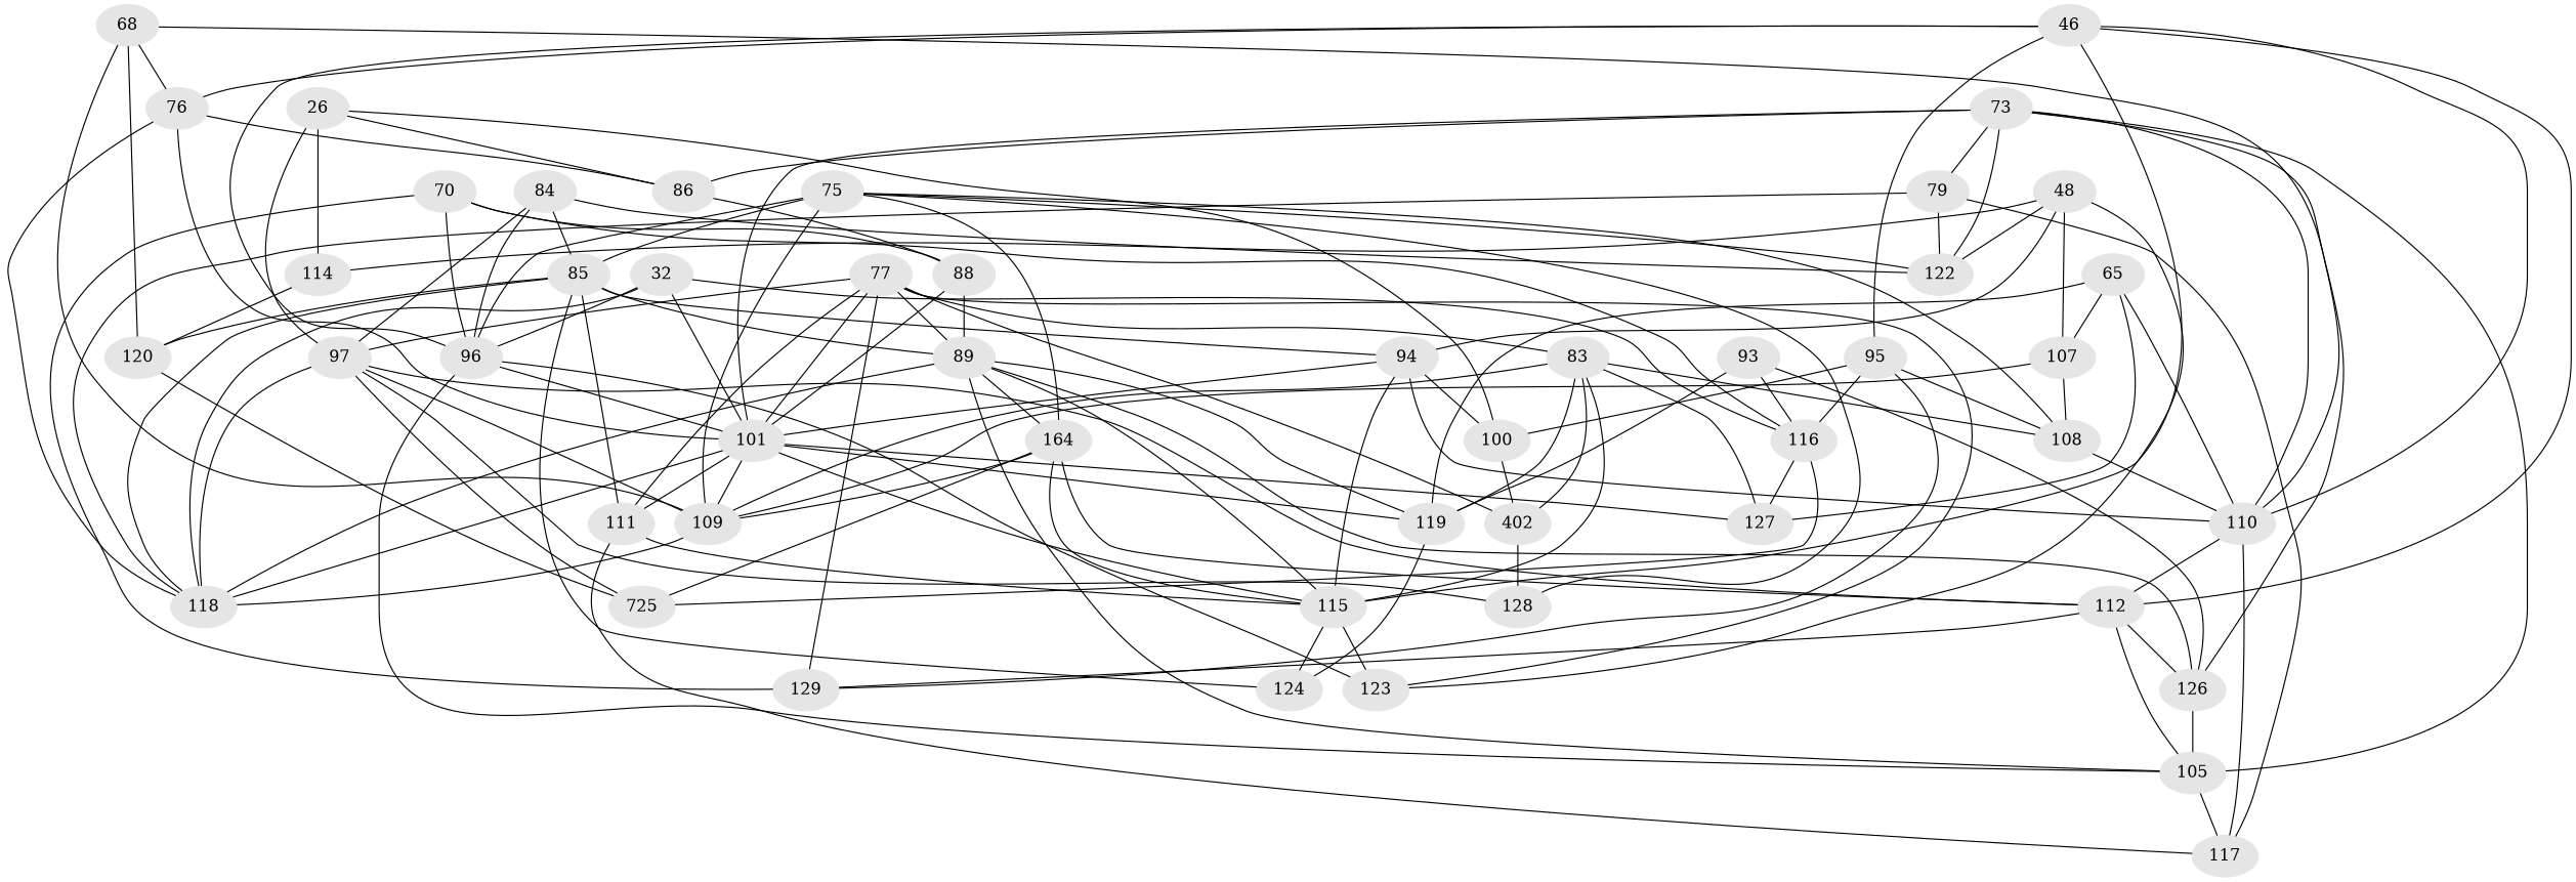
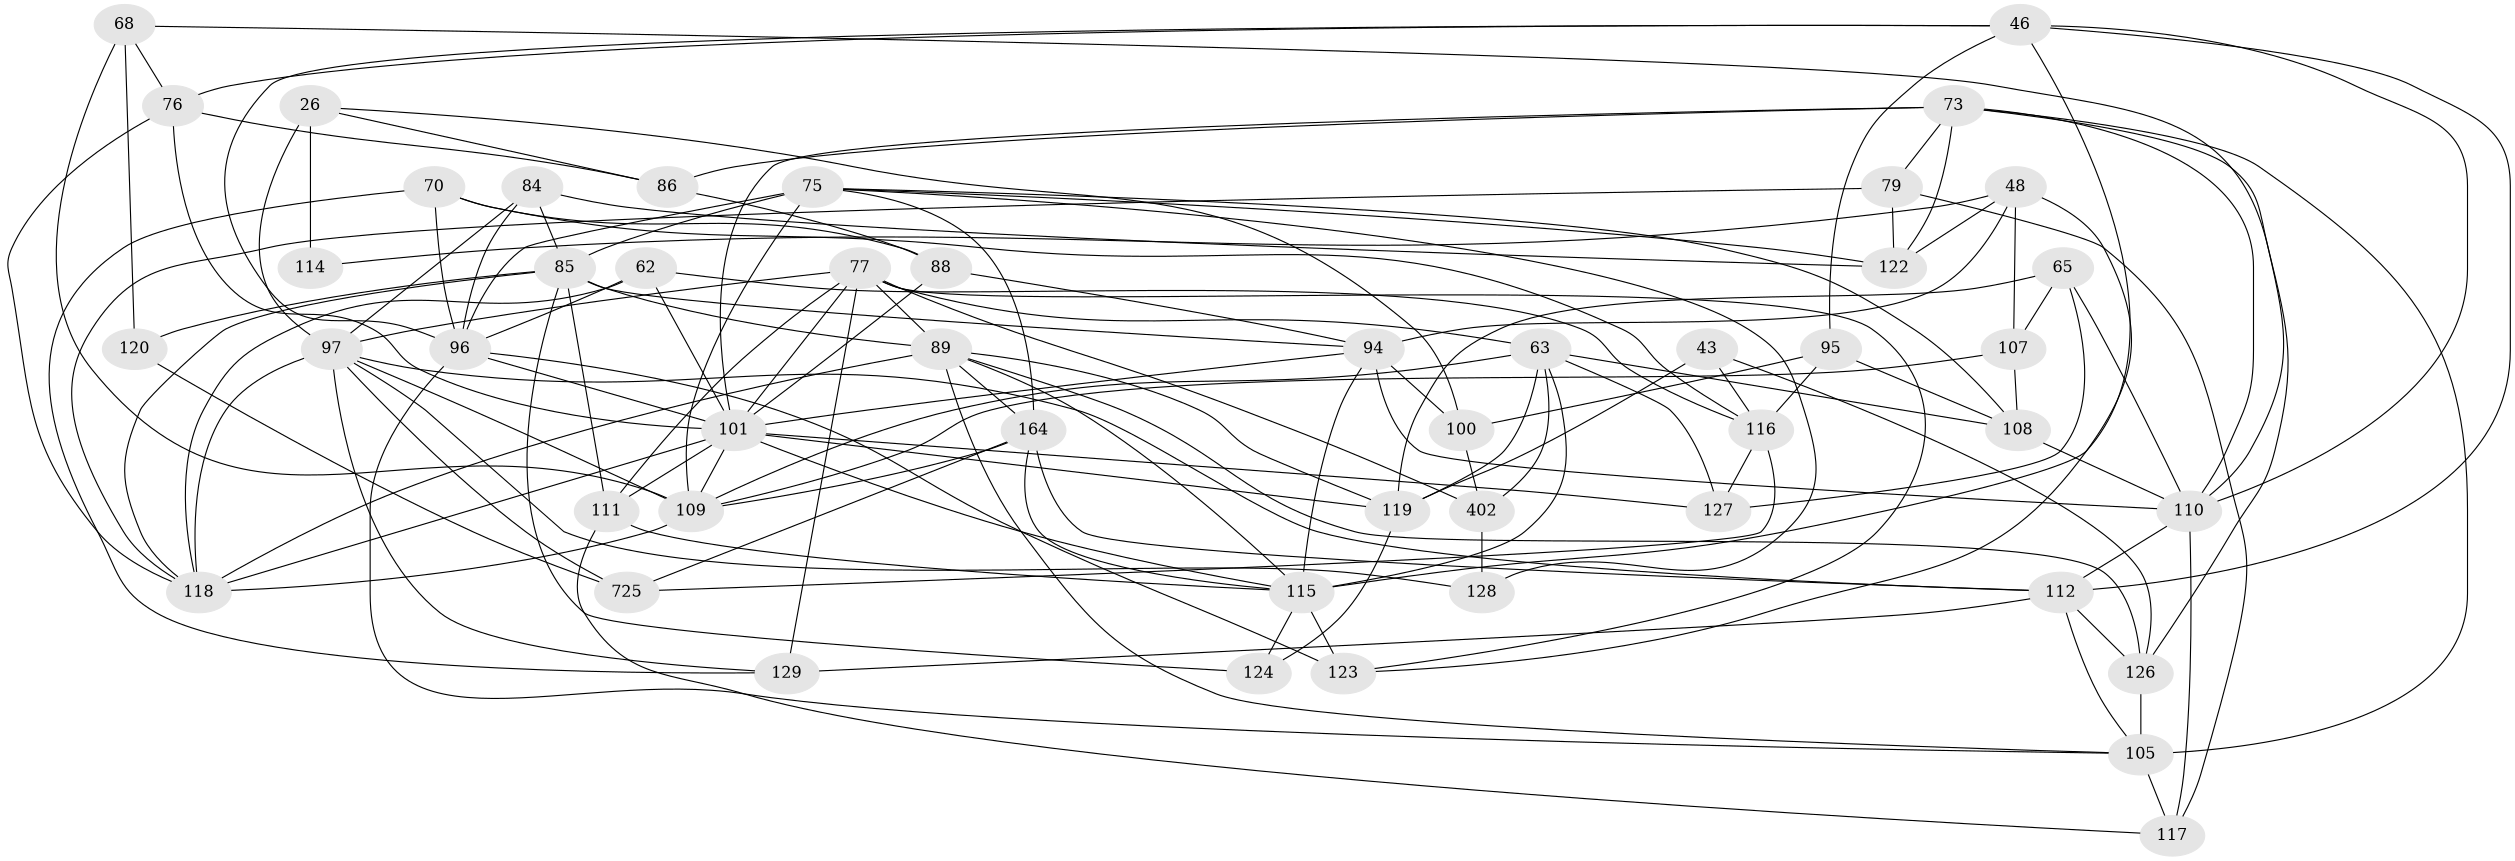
  graph {
    node [color=gray90 style=filled]
    97 [super="+11+15+92"]
    112 [super="+6+29"]
    118 [super="+82"]
    109 [super="+42+40+56"]
    128
    n6 [label=725]
    26
    100 [super="+58"]
    114 [super="+74"]
    86
    n11 [label=402]
    120
    116 [super="+25+71"]
-   43 [label=93]
+   43
    119 [super="+113"]
    126 [super="+34"]
    127 [super="+60"]
    124
    105 [super="+54"]
    46 [super="+18"]
    76 [super="+55"]
    95 [super="+53"]
    96 [super="+8+33+57"]
    110 [super="+91"]
    115 [super="+61+99"]
    101 [super="+63+90"]
    108 [super="+64+51"]
    129
    123 [super="+93+121"]
    117
    48 [super="+13"]
    94 [super="+32"]
    107
    122 [super="+49+106"]
-   62 [super="+14" label=32]
+   62 [super="+14"]
    111 [super="+47"]
    65
    68
    70
    88
    89 [super="+27+28"]
    73 [super="+4+20+7"]
    79 [super="+24"]
    75 [super="+9+35+69"]
    85 [super="+81"]
    n46 [label=164 super="+45+98"]
    77 [super="+50+72"]
-   83 [super="+3+36+67"]
+   83 [super="+3+36+67" label=63]
    84
    97 -- 112
    97 -- 118 [weight=2]
    97 -- 109 [weight=2]
    97 -- 128
    97 -- n6
    112 -- 126
    112 -- 129
    109 -- 118
    26 -- 97
    26 -- 100
    26 -- 114 [weight=2]
    26 -- 86
    100 -- n11
-   114 -- 120
    86 -- 88
    n11 -- 128
    120 -- n6
    116 -- n6
    116 -- 127 [weight=2]
    43 -- 116
    43 -- 119
    43 -- 126
    119 -- 124
    126 -- 105 [weight=2]
    105 -- 112
    105 -- 117
    46 -- 112
    46 -- 76 [weight=2]
    46 -- 95
    46 -- 96
    46 -- 110
    46 -- 115 [weight=2]
    76 -- 118
    76 -- 86
    76 -- 101
    95 -- 100
    95 -- 116 [weight=2]
    95 -- 108
-   95 -- 129
+   97 -- 129
    96 -- 105
    96 -- 101
    96 -- 123 [weight=2]
    110 -- 112
    110 -- 117
    115 -- 124
    115 -- 123 [weight=2]
    101 -- 118 [weight=2]
    101 -- 109
    101 -- 119 [weight=3]
    101 -- 127
    101 -- 115
    101 -- 111
    108 -- 110
    48 -- 114
    48 -- 123 [weight=2]
    48 -- 94
    48 -- 107
    48 -- 122
    94 -- 100 [weight=2]
    94 -- 110
    94 -- 115
    94 -- 101
    107 -- 109
    107 -- 108
    62 -- 118
    62 -- 116
    62 -- 96
    62 -- 101
    111 -- 115
    111 -- 117
    65 -- 119
    65 -- 127
    65 -- 110
    65 -- 107
    68 -- 109
    68 -- 120
    68 -- 76
    68 -- 110
    70 -- 116
    70 -- 96
    70 -- 129
    70 -- 88
    88 -- 101
-   88 -- 89
+   88 -- 94
    89 -- 118
    89 -- 119
    89 -- 126
    89 -- 105
    89 -- 115
    89 -- n46
    73 -- 86
    73 -- 126
    73 -- 105 [weight=2]
    73 -- 110
    73 -- 101 [weight=2]
    73 -- 122 [weight=2]
    73 -- 79
    79 -- 118
    79 -- 117
    79 -- 122
    75 -- 109 [weight=2]
    75 -- 128
    75 -- 96 [weight=2]
    75 -- 108
    75 -- 122
    75 -- 85 [weight=2]
    75 -- n46
    85 -- 118
    85 -- 120
    85 -- 124
    85 -- 94 [weight=2]
    85 -- 111
    85 -- 89
    n46 -- 112 [weight=2]
    n46 -- 109
    n46 -- n6
    n46 -- 115
    77 -- 97 [weight=3]
    77 -- n11
    77 -- 101
    77 -- 129
    77 -- 123
    77 -- 111
    77 -- 89 [weight=2]
    77 -- 83 [weight=2]
    83 -- 109 [weight=3]
    83 -- n11
    83 -- 119
    83 -- 127 [weight=2]
    83 -- 115 [weight=2]
    83 -- 108 [weight=2]
    84 -- 97
    84 -- 96
    84 -- 122
    84 -- 85
  }
